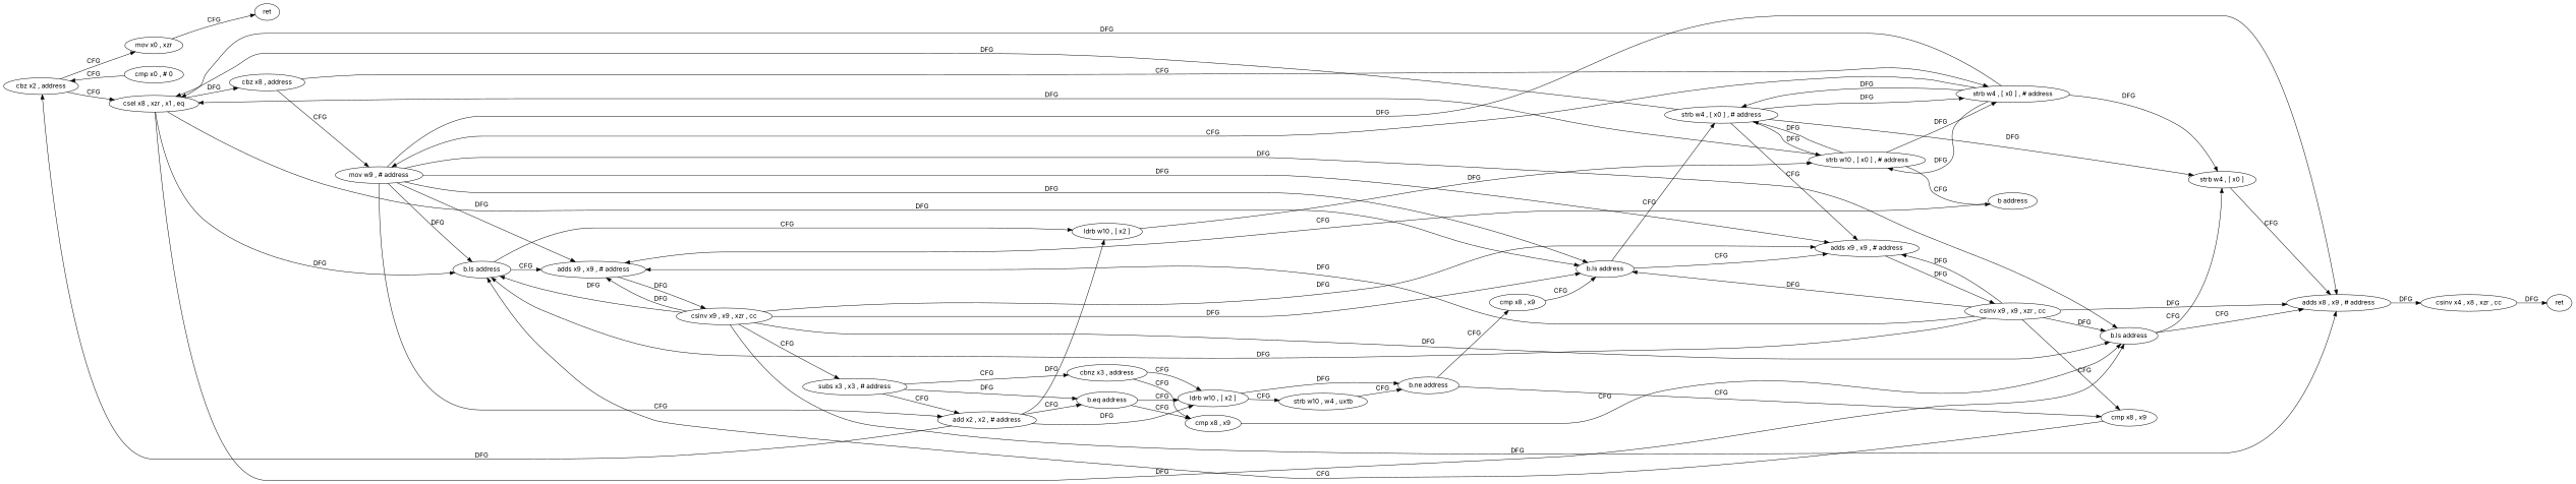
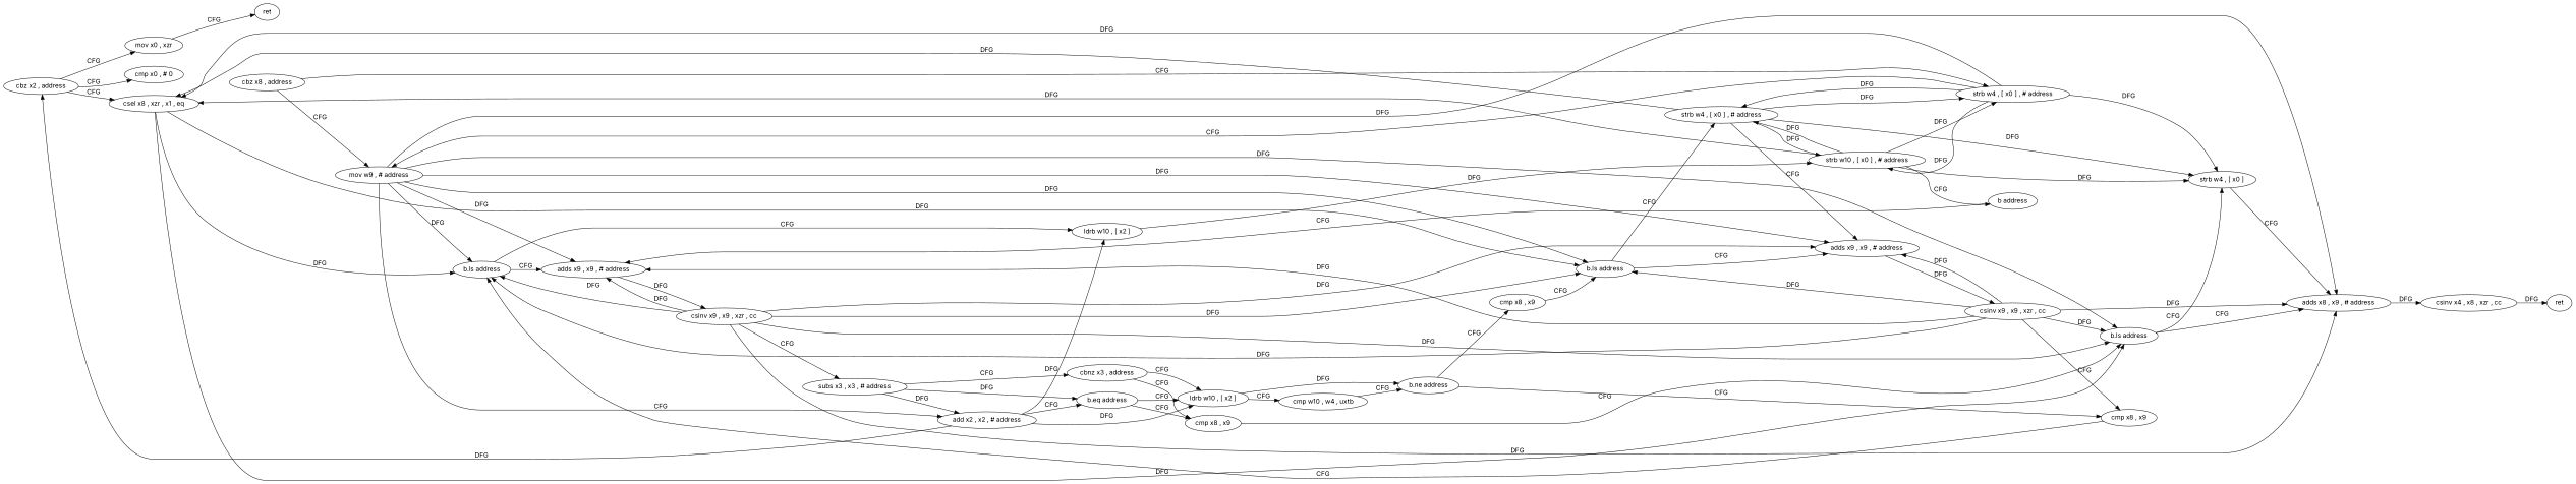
  digraph {
    fontname=Inter
    rankdir=LR
    node [fontname=Inter]
    edge [fontname=Inter]
    n1 [label="cbz x2 , address"]
    n2 [label="mov x0 , xzr"]
    n3 [label="cmp x0 , # 0"]
    n4 [label="csel x8 , xzr , x1 , eq"]
    n5 [label=ret]
    n6 [label="cbz x8 , address"]
    n7 [label="b.ls address"]
    n8 [label="b.ls address"]
    n9 [label="b.ls address"]
    n10 [label="mov w9 , # address"]
    n11 [label="strb w4 , [ x0 ] , # address"]
    n12 [label="adds x8 , x9 , # address"]
    n13 [label="strb w4 , [ x0 ]"]
    n14 [label="adds x9 , x9 , # address"]
    n15 [label="ldrb w10 , [ x2 ]"]
    n16 [label="adds x9 , x9 , # address"]
    n17 [label="strb w4 , [ x0 ] , # address"]
    n18 [label="add x2 , x2 , # address"]
    n19 [label="strb w10 , [ x0 ] , # address"]
    n20 [label="cbnz x3 , address"]
    n21 [label="ldrb w10 , [ x2 ]"]
    n22 [label="cmp x8 , x9"]
    n23 [label="csinv x4 , x8 , xzr , cc"]
    n24 [label="csinv x9 , x9 , xzr , cc"]
    n25 [label="csinv x9 , x9 , xzr , cc"]
    n26 [label="b address"]
-   n27 [label="strb w10 , w4 , uxtb"]
+   n27 [label="cmp w10 , w4 , uxtb"]
    n28 [label="b.ne address"]
    n29 [label="cmp x8 , x9"]
    n30 [label="cmp x8 , x9"]
    n31 [label=ret]
    n32 [label="subs x3 , x3 , # address"]
    n33 [label="b.eq address"]
    n1 -> n2 [label=CFG]
-   n3 -> n1 [label=CFG]
+   n1 -> n3 [label=CFG]
    n1 -> n4 [label=CFG]
    n2 -> n5 [label=CFG]
-   n4 -> n6 [label=DFG]
    n4 -> n7 [label=DFG]
    n4 -> n8 [label=DFG]
    n4 -> n9 [label=DFG]
    n6 -> n10 [label=CFG]
    n6 -> n11 [label=CFG]
    n7 -> n12 [label=CFG]
    n7 -> n13 [label=CFG]
    n8 -> n14 [label=CFG]
    n8 -> n15 [label=CFG]
    n9 -> n16 [label=CFG]
    n9 -> n17 [label=CFG]
    n10 -> n7 [label=DFG]
    n10 -> n8 [label=DFG]
    n10 -> n9 [label=DFG]
    n10 -> n12 [label=DFG]
    n10 -> n14 [label=DFG]
    n10 -> n16 [label=DFG]
    n10 -> n18 [label=CFG]
    n11 -> n4 [label=DFG]
    n11 -> n10 [label=CFG]
    n11 -> n13 [label=DFG]
    n11 -> n17 [label=DFG]
    n11 -> n19 [label=DFG]
    n12 -> n23 [label=DFG]
    n13 -> n12 [label=CFG]
    n14 -> n24 [label=DFG]
    n15 -> n19 [label=DFG]
    n16 -> n25 [label=DFG]
    n17 -> n4 [label=DFG]
    n17 -> n11 [label=DFG]
    n17 -> n13 [label=DFG]
    n17 -> n16 [label=CFG]
    n17 -> n19 [label=DFG]
    n18 -> n1 [label=DFG]
    n18 -> n15 [label=DFG]
    n18 -> n21 [label=DFG]
    n18 -> n33 [label=CFG]
    n19 -> n4 [label=DFG]
    n19 -> n11 [label=DFG]
+   n19 -> n13 [label=DFG]
    n19 -> n17 [label=DFG]
    n19 -> n26 [label=CFG]
    n20 -> n21 [label=CFG]
    n20 -> n22 [label=CFG]
    n21 -> n27 [label=CFG]
    n21 -> n28 [label=DFG]
    n22 -> n7 [label=CFG]
    n23 -> n31 [label=DFG]
    n24 -> n7 [label=DFG]
    n24 -> n8 [label=DFG]
    n24 -> n9 [label=DFG]
    n24 -> n12 [label=DFG]
    n24 -> n14 [label=DFG]
    n24 -> n16 [label=DFG]
    n24 -> n32 [label=CFG]
    n25 -> n7 [label=DFG]
    n25 -> n8 [label=DFG]
    n25 -> n9 [label=DFG]
    n25 -> n12 [label=DFG]
    n25 -> n14 [label=DFG]
    n25 -> n16 [label=DFG]
    n25 -> n29 [label=CFG]
    n26 -> n14 [label=CFG]
    n27 -> n28 [label=CFG]
    n28 -> n29 [label=CFG]
    n28 -> n30 [label=CFG]
    n29 -> n8 [label=CFG]
    n30 -> n9 [label=CFG]
-   n32 -> n18 [label=CFG]
+   n32 -> n18 [label=DFG]
    n32 -> n20 [label=CFG]
    n32 -> n33 [label=DFG]
    n33 -> n21 [label=CFG]
    n33 -> n22 [label=CFG]
  }
